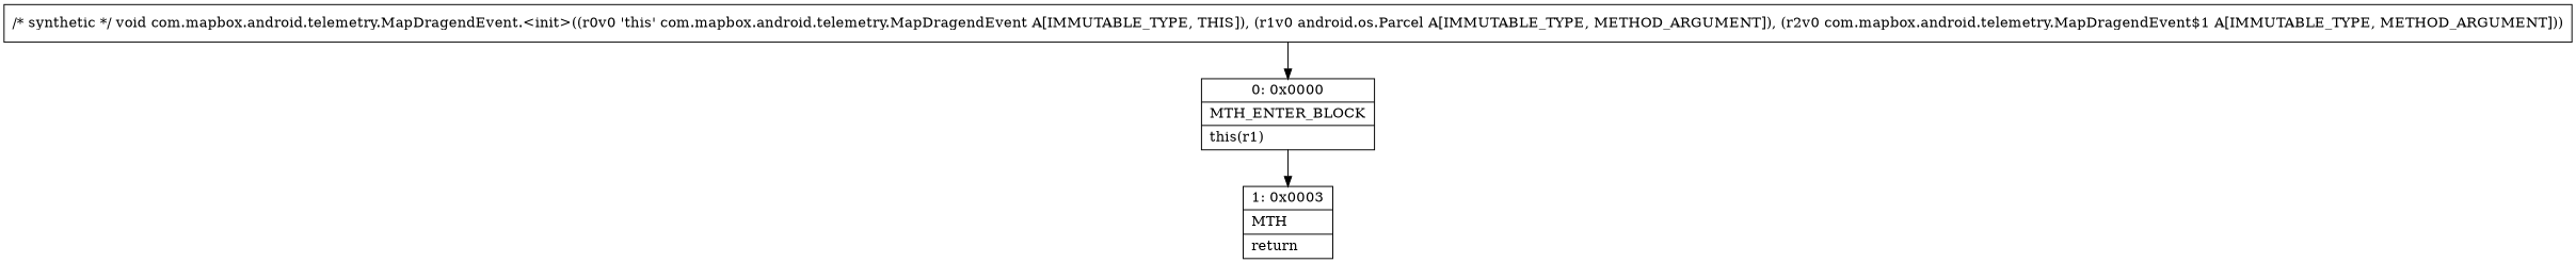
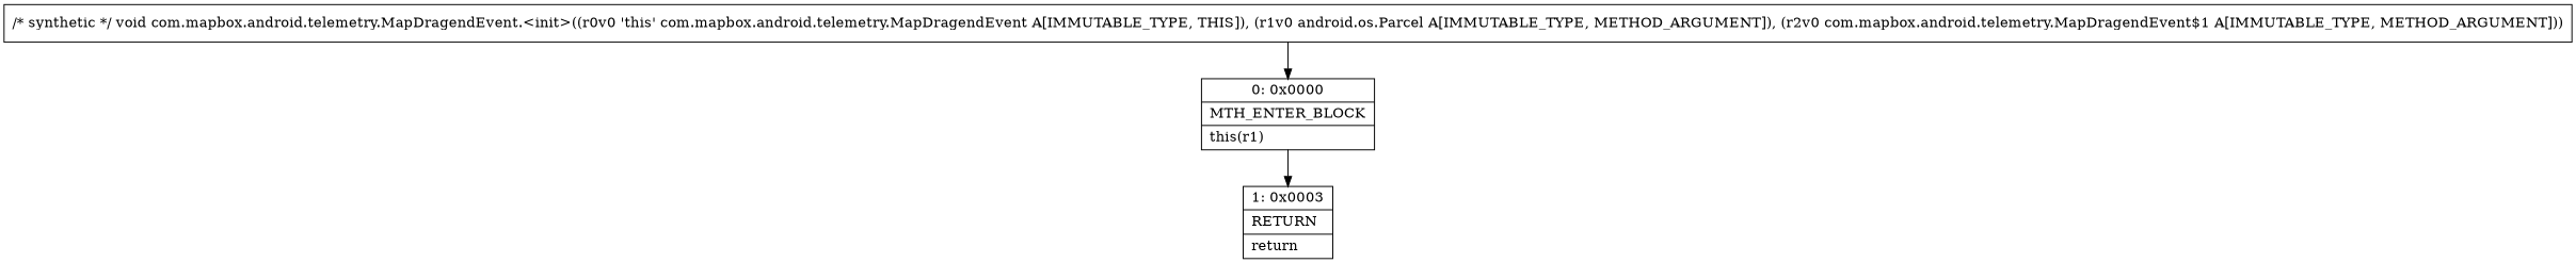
  digraph {
    node [shape=record]
    n1 [label="{0\:\ 0x0000|MTH_ENTER_BLOCK\l|this(r1)\l}"]
-   n2 [label="{1\:\ 0x0003|MTH\l|return\l}"]
+   n2 [label="{1\:\ 0x0003|RETURN\l|return\l}"]
    n3 [label="{\/* synthetic *\/ void com.mapbox.android.telemetry.MapDragendEvent.\<init\>((r0v0 'this' com.mapbox.android.telemetry.MapDragendEvent A[IMMUTABLE_TYPE, THIS]), (r1v0 android.os.Parcel A[IMMUTABLE_TYPE, METHOD_ARGUMENT]), (r2v0 com.mapbox.android.telemetry.MapDragendEvent$1 A[IMMUTABLE_TYPE, METHOD_ARGUMENT])) }"]
    n1 -> n2
    n3 -> n1
  }
